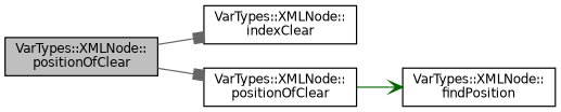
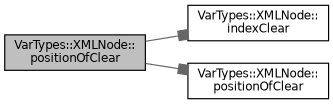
  digraph {
    rankdir=LR
    node [color=black fillcolor=white fontname=Helvetica fontsize=10 shape=record style=filled]
    edge [color=gray40 fontname=Helvetica fontsize=10 labelfontname=Helvetica labelfontsize=10 style=solid arrowhead=box]
    n1 [fillcolor=grey75 fontcolor=black height=0.2 label="VarTypes::XMLNode::\lpositionOfClear" width=0.4]
    n2 [height=0.2 label="VarTypes::XMLNode::\lindexClear" width=0.4]
    n3 [height=0.2 label="VarTypes::XMLNode::\lpositionOfClear" width=0.4]
-   n4 [height=0.2 label="VarTypes::XMLNode::\lfindPosition" width=0.4]
    n1 -> n2
    n1 -> n3
-   n3 -> n4 [color=darkgreen arrowhead=vee]
  }
